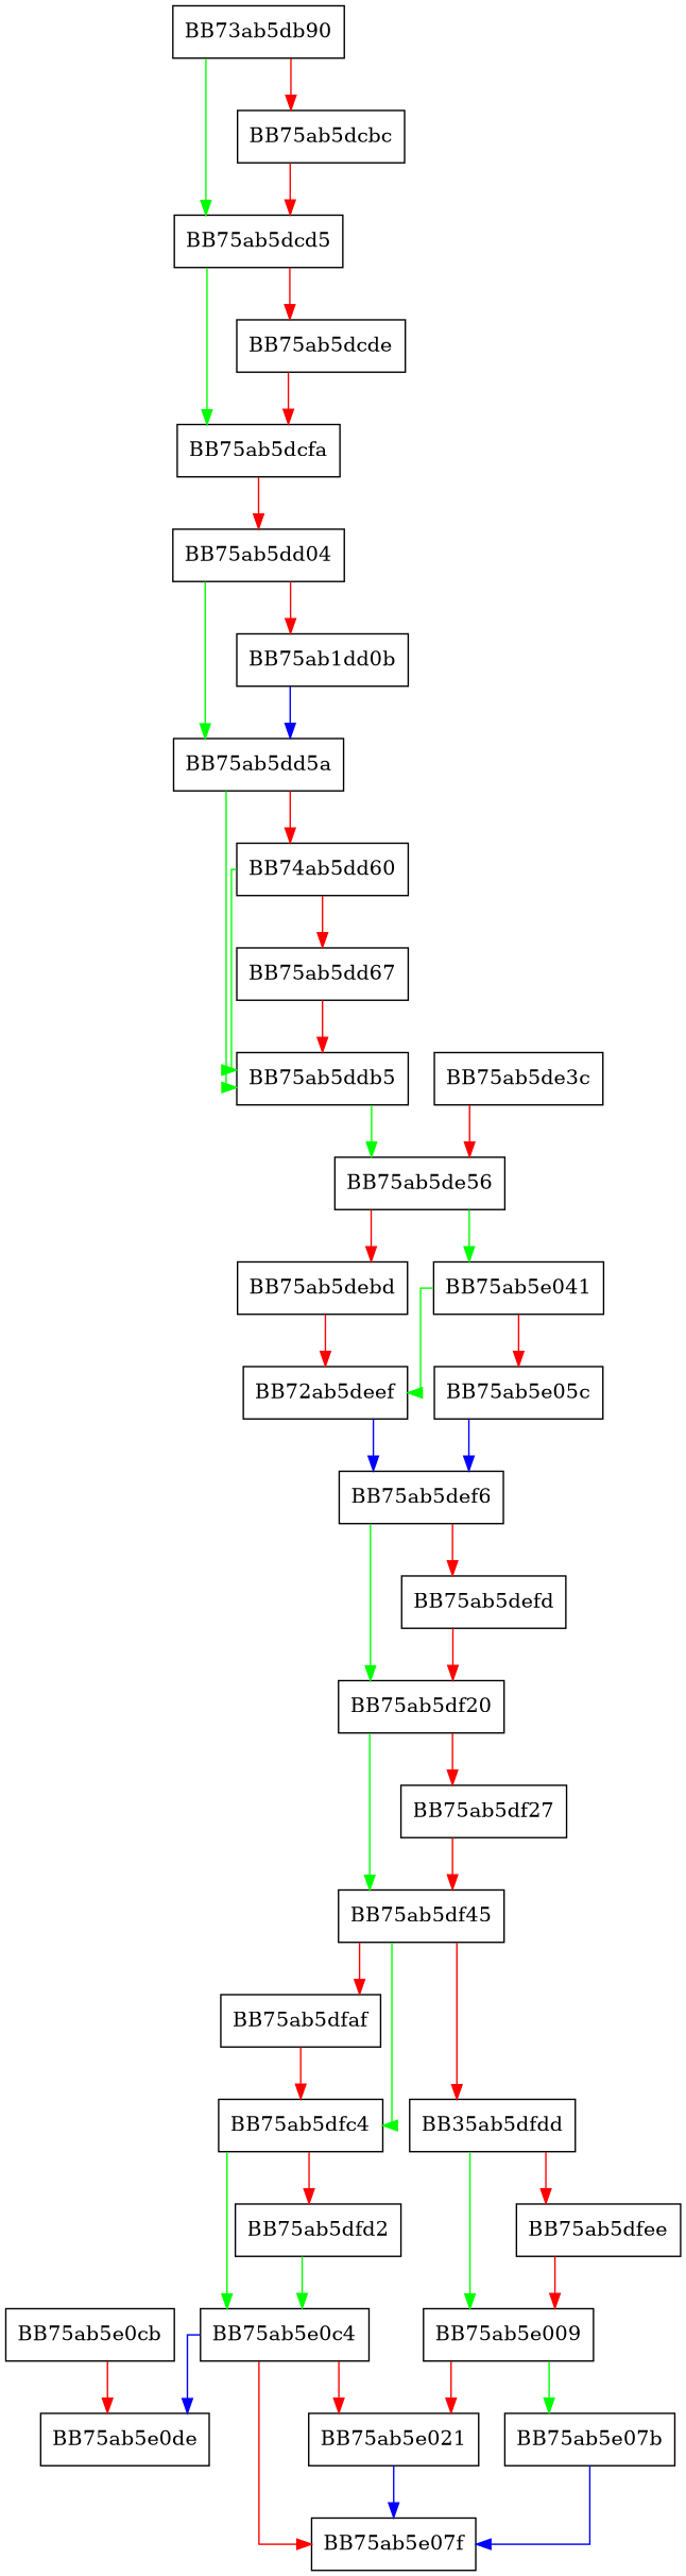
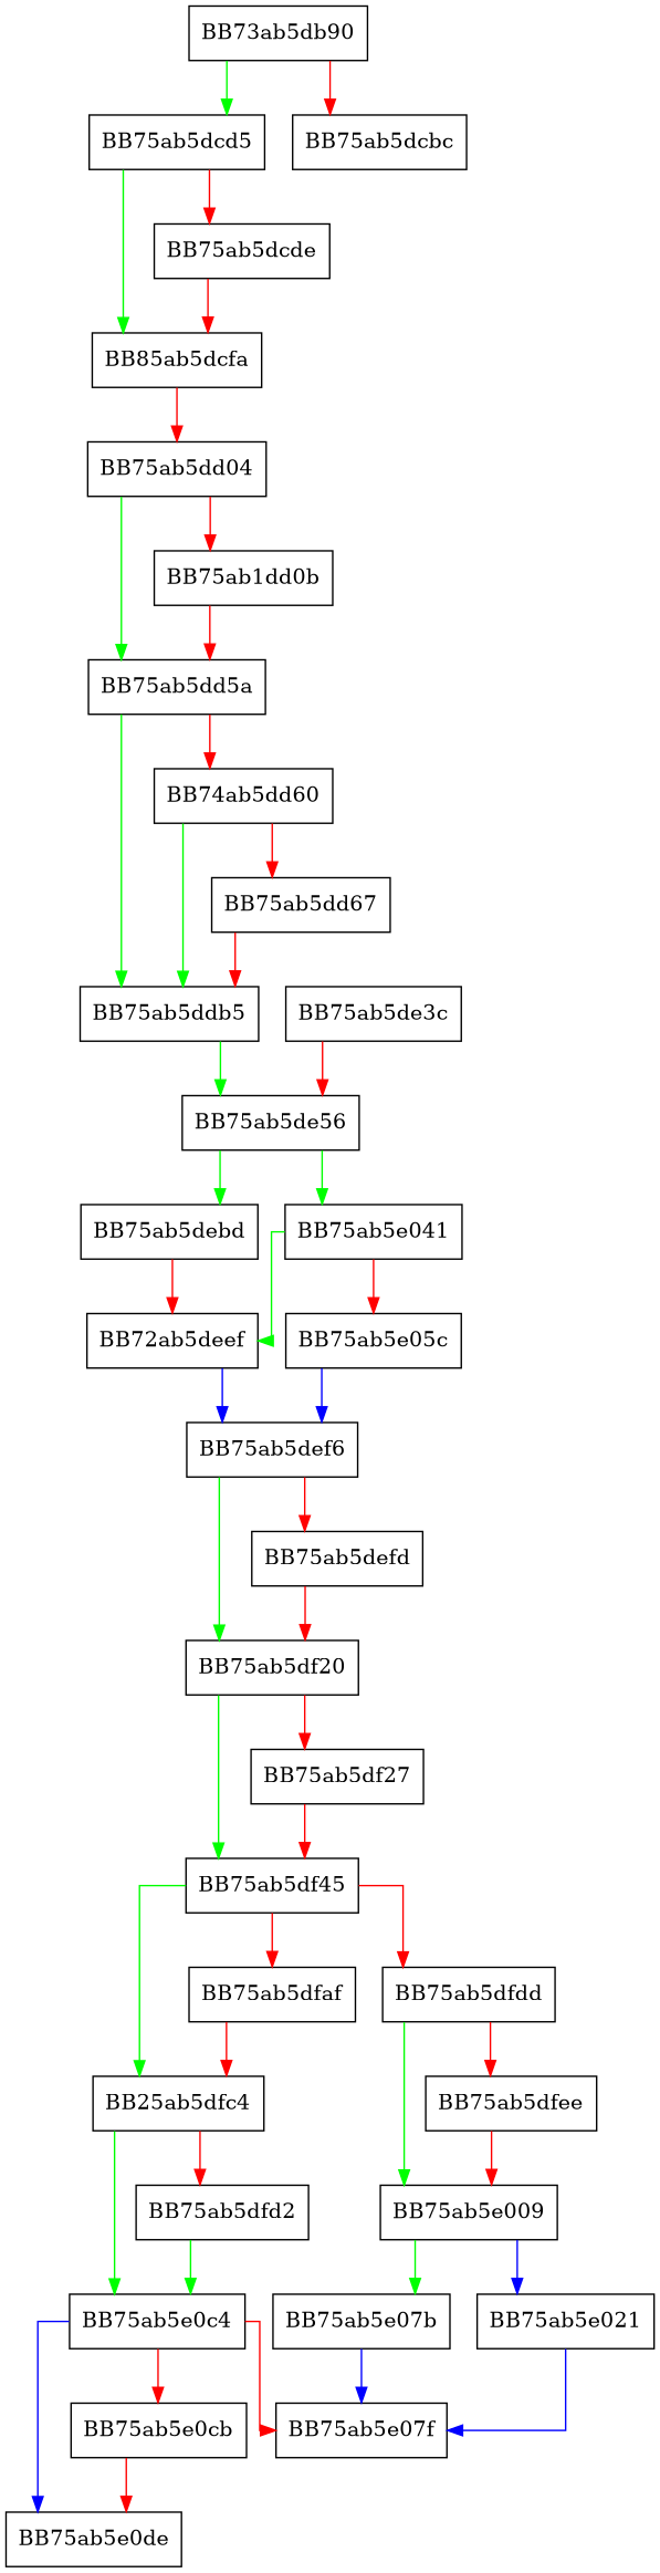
  digraph {
    splines=ortho
    node [shape=box]
    edge [color=red]
    n1 [label=BB73ab5db90]
    BB75ab5dcd5
    BB75ab5dcbc
-   BB75ab5dcfa
+   BB75ab5dcfa [label=BB85ab5dcfa]
    BB75ab5dcde
    BB75ab5dd04
    BB75ab5dd5a
    BB75ab5ddb5
    n9 [label=BB74ab5dd60]
    n10 [label=BB75ab1dd0b]
    BB75ab5de56
    BB75ab5dd67
    BB75ab5e041
    BB75ab5debd
    BB75ab5de3c
    n16 [label=BB72ab5deef]
    BB75ab5e05c
    BB75ab5def6
    BB75ab5df20
    BB75ab5defd
    BB75ab5df45
    BB75ab5df27
-   BB75ab5dfc4
+   BB75ab5dfc4 [label=BB25ab5dfc4]
    BB75ab5dfaf
-   BB75ab5dfdd [label=BB35ab5dfdd]
+   BB75ab5dfdd
    BB75ab5e0c4
    BB75ab5dfd2
    BB75ab5e0de
    BB75ab5e0cb
    BB75ab5e07f
    BB75ab5e009
    BB75ab5dfee
    BB75ab5e07b
    BB75ab5e021
    n1 -> BB75ab5dcd5 [color=green]
    n1 -> BB75ab5dcbc
    BB75ab5dcd5 -> BB75ab5dcfa [color=green]
    BB75ab5dcd5 -> BB75ab5dcde
-   BB75ab5dcbc -> BB75ab5dcd5
    BB75ab5dcfa -> BB75ab5dd04
    BB75ab5dcde -> BB75ab5dcfa
    BB75ab5dd04 -> BB75ab5dd5a [color=green]
    BB75ab5dd04 -> n10
    BB75ab5dd5a -> BB75ab5ddb5 [color=green]
    BB75ab5dd5a -> n9
    BB75ab5ddb5 -> BB75ab5de56 [color=green]
    n9 -> BB75ab5ddb5 [color=green]
    n9 -> BB75ab5dd67
-   n10 -> BB75ab5dd5a [color=blue]
+   n10 -> BB75ab5dd5a
    BB75ab5de56 -> BB75ab5e041 [color=green]
-   BB75ab5de56 -> BB75ab5debd
+   BB75ab5de56 -> BB75ab5debd [color=green]
    BB75ab5dd67 -> BB75ab5ddb5
    BB75ab5e041 -> n16 [color=green]
    BB75ab5e041 -> BB75ab5e05c
    BB75ab5debd -> n16
    BB75ab5de3c -> BB75ab5de56
    n16 -> BB75ab5def6 [color=blue]
    BB75ab5e05c -> BB75ab5def6 [color=blue]
    BB75ab5def6 -> BB75ab5df20 [color=green]
    BB75ab5def6 -> BB75ab5defd
    BB75ab5df20 -> BB75ab5df45 [color=green]
    BB75ab5df20 -> BB75ab5df27
    BB75ab5defd -> BB75ab5df20
    BB75ab5df45 -> BB75ab5dfc4 [color=green]
    BB75ab5df45 -> BB75ab5dfaf
    BB75ab5df45 -> BB75ab5dfdd
    BB75ab5df27 -> BB75ab5df45
    BB75ab5dfc4 -> BB75ab5e0c4 [color=green]
    BB75ab5dfc4 -> BB75ab5dfd2
    BB75ab5dfaf -> BB75ab5dfc4
    BB75ab5dfdd -> BB75ab5e009 [color=green]
    BB75ab5dfdd -> BB75ab5dfee
    BB75ab5e0c4 -> BB75ab5e0de [color=blue]
-   BB75ab5e0c4 -> BB75ab5e021
+   BB75ab5e0c4 -> BB75ab5e0cb
    BB75ab5e0c4 -> BB75ab5e07f
    BB75ab5dfd2 -> BB75ab5e0c4 [color=green]
    BB75ab5e0cb -> BB75ab5e0de
    BB75ab5e009 -> BB75ab5e07b [color=green]
-   BB75ab5e009 -> BB75ab5e021
+   BB75ab5e009 -> BB75ab5e021 [color=blue]
    BB75ab5dfee -> BB75ab5e009
    BB75ab5e07b -> BB75ab5e07f [color=blue]
    BB75ab5e021 -> BB75ab5e07f [color=blue]
  }
